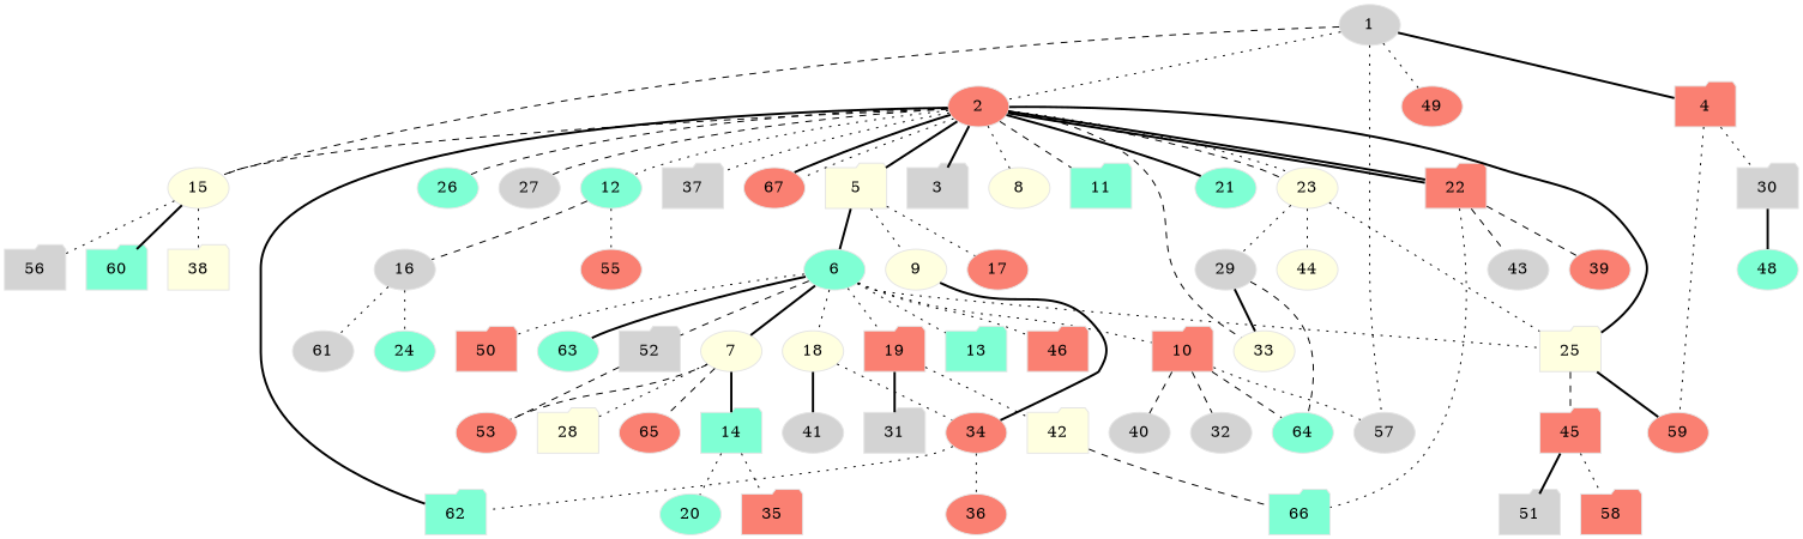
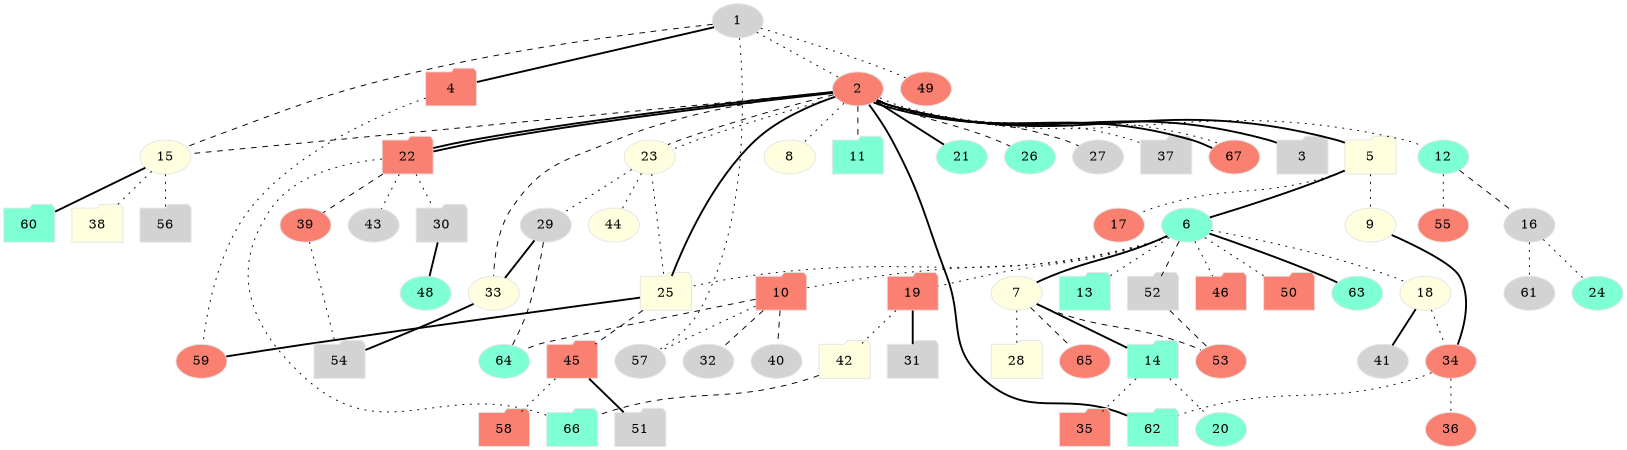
  graph {
    node [color=gray90 fillcolor=salmon shape=ellipse style=filled]
    edge [style=dotted]
    1 [fillcolor=lightgrey]
    2
    4 [shape=folder]
    15 [fillcolor=lightyellow]
    49
    57 [fillcolor=lightgrey]
    3 [fillcolor=lightgrey shape=folder]
    5 [fillcolor=lightyellow shape=folder]
    8 [fillcolor=lightyellow]
    11 [fillcolor=aquamarine shape=folder]
    12 [fillcolor=aquamarine]
    21 [fillcolor=aquamarine]
    22 [shape=folder]
    23 [fillcolor=lightyellow]
    25 [fillcolor=lightyellow shape=folder]
    26 [fillcolor=aquamarine]
    27 [fillcolor=lightgrey]
    33 [fillcolor=lightyellow]
    37 [fillcolor=lightgrey shape=folder]
    n20 [label=67]
    62 [fillcolor=aquamarine shape=folder]
    59
    38 [fillcolor=lightyellow shape=folder]
    56 [fillcolor=lightgrey shape=folder]
    60 [fillcolor=aquamarine shape=folder]
    6 [fillcolor=aquamarine]
    9 [fillcolor=lightyellow]
    17
    16 [fillcolor=lightgrey]
    55
    30 [fillcolor=lightgrey shape=folder]
    39
    43 [fillcolor=lightgrey]
    66 [fillcolor=aquamarine shape=folder]
    29 [fillcolor=lightgrey]
    44 [fillcolor=lightyellow]
    45 [shape=folder]
+   54 [fillcolor=lightgrey shape=folder]
    7 [fillcolor=lightyellow]
    10 [shape=folder]
    13 [fillcolor=aquamarine shape=folder]
    18 [fillcolor=lightyellow]
    19 [shape=folder]
    46 [shape=folder]
    50 [shape=folder]
    52 [fillcolor=lightgrey shape=folder]
    63 [fillcolor=aquamarine]
    34
    14 [fillcolor=aquamarine shape=folder]
    28 [fillcolor=lightyellow shape=folder]
    53
    65
    32 [fillcolor=lightgrey]
    40 [fillcolor=lightgrey]
    64 [fillcolor=aquamarine]
    41 [fillcolor=lightgrey]
    31 [fillcolor=lightgrey shape=folder]
    42 [fillcolor=lightyellow shape=folder]
    20 [fillcolor=aquamarine]
    35 [shape=folder]
    36
    24 [fillcolor=aquamarine]
    61 [fillcolor=lightgrey]
    48 [fillcolor=aquamarine]
    51 [fillcolor=lightgrey shape=folder]
    58 [shape=folder]
    1 -- 2
    1 -- 4 [style=bold]
    1 -- 15 [style=dashed]
    1 -- 49
    1 -- 57
    2 -- 15 [style=dashed]
    2 -- 3 [style=bold]
    2 -- 5 [style=bold]
    2 -- 8
    2 -- 11 [style=dashed]
    2 -- 12
    2 -- 21 [style=bold]
    2 -- 22 [style=bold]
    2 -- 22 [style=bold]
    2 -- 23 [style=dashed]
    2 -- 23
    2 -- 25 [style=bold]
    2 -- 26 [style=dashed]
    2 -- 27 [style=dashed]
    2 -- 33 [style=dashed]
    2 -- 37
    2 -- n20 [style=bold]
    2 -- n20
    2 -- 62 [style=bold]
    4 -- 59
    15 -- 38
    15 -- 56
    15 -- 60 [style=bold]
    5 -- 6 [style=bold]
    5 -- 9
    5 -- 17
    12 -- 16 [style=dashed]
    12 -- 55
-   4 -- 30
+   22 -- 30
    22 -- 39 [style=dashed]
-   22 -- 43 [style=dashed]
+   22 -- 43
    22 -- 66
    23 -- 25
    23 -- 29
    23 -- 44
    25 -- 59 [style=bold]
    25 -- 45 [style=dashed]
+   33 -- 54 [style=bold]
    6 -- 25
    6 -- 7 [style=bold]
    6 -- 10
    6 -- 13
    6 -- 18
    6 -- 19
    6 -- 46
    6 -- 50
    6 -- 52 [style=dashed]
    6 -- 63 [style=bold]
    9 -- 34 [style=bold]
    16 -- 24
    16 -- 61
    30 -- 48 [style=bold]
+   39 -- 54
    29 -- 33 [style=bold]
    29 -- 64 [style=dashed]
    45 -- 51 [style=bold]
    45 -- 58
    7 -- 14 [style=bold]
    7 -- 28
    7 -- 53 [style=dashed]
    7 -- 65 [style=dashed]
    10 -- 57
    10 -- 32 [style=dashed]
    10 -- 40 [style=dashed]
    10 -- 64 [style=dashed]
    18 -- 34
    18 -- 41 [style=bold]
    19 -- 31 [style=bold]
    19 -- 42
    52 -- 53 [style=dashed]
    34 -- 62
    34 -- 36
    14 -- 20
    14 -- 35
    42 -- 66 [style=dashed]
  }
